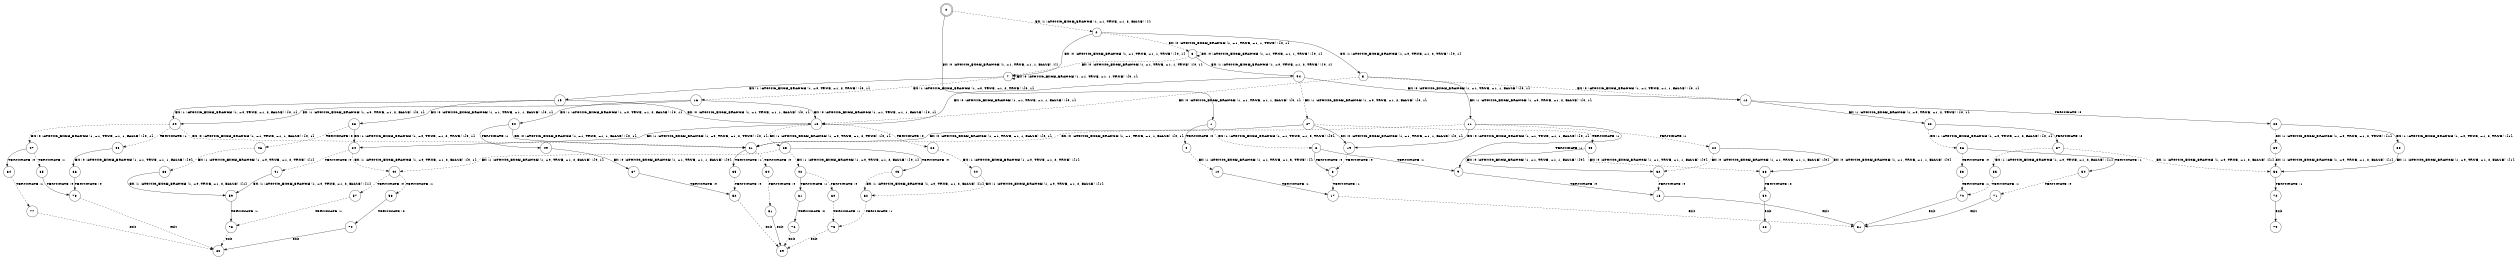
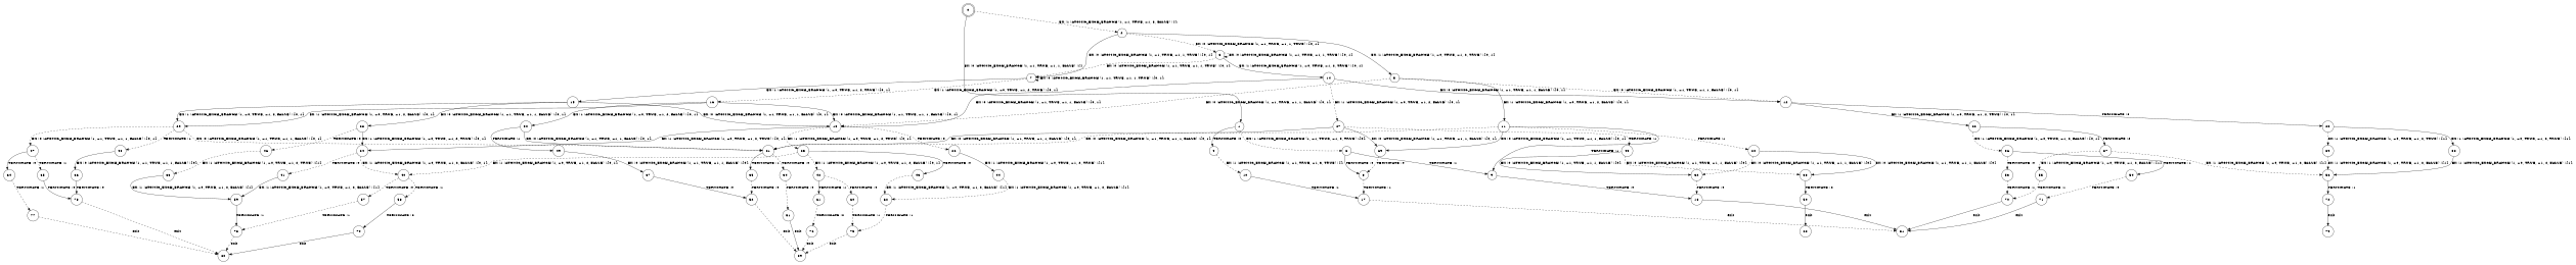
  digraph {
    node [shape=circle]
    edge [style=solid]
    0 [peripheries=2]
    1
    2
    3
    4
    5
    6
    7
    8
    9
    10
    11
    12
    13
-   14 [label=94]
+   14
    15
    16
    17
    18
-   19
+   19 [label=69]
    20
    21
    22
    23
    24
    25
    26
    27
    28
    29
    30
    31
    32
    33
    34
    35
    36
    37
    38
    39
    40
    41
    42
    43
    44
    45
    46
    47
    48
    49
    50
    51
    52
    53
    54
    55
    56
    57
    58
    59
    60
    61
    62
    63
    64
    65
    66
    67
    68
    n70 [label=89]
    70
    71
    72
    73
    74
    75
    76
    77
    78
    79
    80
    0 -> 1 [label="EX !0 !ATOMIC_EXCH_BRANCH (1, +1, TRUE, +1, 1, FALSE) !{}"]
    0 -> 2 [label="EX !1 !ATOMIC_EXCH_BRANCH (1, +1, TRUE, +1, 3, FALSE) !{}" style=dashed]
    1 -> 3 [label="EX !1 !ATOMIC_EXCH_BRANCH (1, +1, TRUE, +1, 3, TRUE) !{0}" style=dashed]
    1 -> 4 [label="TERMINATE !0"]
    2 -> 5 [label="EX !1 !ATOMIC_EXCH_BRANCH (1, +0, TRUE, +1, 2, TRUE) !{0, 1}"]
    2 -> 6 [label="EX !0 !ATOMIC_EXCH_BRANCH (1, +1, TRUE, +1, 1, TRUE) !{0, 1}" style=dashed]
    2 -> 7 [label="EX !0 !ATOMIC_EXCH_BRANCH (1, +1, TRUE, +1, 1, TRUE) !{0, 1}"]
    3 -> 8 [label="TERMINATE !0"]
    3 -> 9 [label="TERMINATE !1"]
    4 -> 10 [label="EX !1 !ATOMIC_EXCH_BRANCH (1, +1, TRUE, +1, 3, TRUE) !{}" style=dashed]
    5 -> 11 [label="EX !1 !ATOMIC_EXCH_BRANCH (1, +0, TRUE, +1, 2, FALSE) !{0, 1}"]
    5 -> 12 [label="EX !0 !ATOMIC_EXCH_BRANCH (1, +1, TRUE, +1, 1, FALSE) !{0, 1}" style=dashed]
    5 -> 13 [label="EX !0 !ATOMIC_EXCH_BRANCH (1, +1, TRUE, +1, 1, FALSE) !{0, 1}" style=dashed]
    6 -> 6 [label="EX !0 !ATOMIC_EXCH_BRANCH (1, +1, TRUE, +1, 1, TRUE) !{0, 1}" style=dashed]
    6 -> 7 [label="EX !0 !ATOMIC_EXCH_BRANCH (1, +1, TRUE, +1, 1, TRUE) !{0, 1}" style=dashed]
    6 -> 14 [label="EX !1 !ATOMIC_EXCH_BRANCH (1, +0, TRUE, +1, 2, TRUE) !{0, 1}"]
    7 -> 7 [label="EX !0 !ATOMIC_EXCH_BRANCH (1, +1, TRUE, +1, 1, TRUE) !{0, 1}" style=dashed]
    7 -> 15 [label="EX !1 !ATOMIC_EXCH_BRANCH (1, +0, TRUE, +1, 2, TRUE) !{0, 1}"]
    7 -> 16 [label="EX !1 !ATOMIC_EXCH_BRANCH (1, +0, TRUE, +1, 2, TRUE) !{0, 1}" style=dashed]
    8 -> 17 [label="TERMINATE !1" style=dashed]
    9 -> 18 [label="TERMINATE !0"]
    10 -> 17 [label="TERMINATE !1"]
    11 -> 9 [label="TERMINATE !1"]
    11 -> 19 [label="EX !0 !ATOMIC_EXCH_BRANCH (1, +1, TRUE, +1, 1, FALSE) !{0, 1}"]
    11 -> 20 [label="TERMINATE !1" style=dashed]
    11 -> 21 [label="EX !0 !ATOMIC_EXCH_BRANCH (1, +1, TRUE, +1, 1, FALSE) !{0, 1}" style=dashed]
    12 -> 22 [label="EX !1 !ATOMIC_EXCH_BRANCH (1, +0, TRUE, +1, 2, TRUE) !{0, 1}"]
    12 -> 23 [label="TERMINATE !0"]
    13 -> 24 [label="EX !1 !ATOMIC_EXCH_BRANCH (1, +0, TRUE, +1, 2, TRUE) !{0, 1}"]
    13 -> 25 [label="EX !1 !ATOMIC_EXCH_BRANCH (1, +0, TRUE, +1, 2, TRUE) !{0, 1}" style=dashed]
    13 -> 26 [label="TERMINATE !0" style=dashed]
    14 -> 12 [label="EX !0 !ATOMIC_EXCH_BRANCH (1, +1, TRUE, +1, 1, FALSE) !{0, 1}"]
    14 -> 13 [label="EX !0 !ATOMIC_EXCH_BRANCH (1, +1, TRUE, +1, 1, FALSE) !{0, 1}"]
    14 -> 27 [label="EX !1 !ATOMIC_EXCH_BRANCH (1, +0, TRUE, +1, 2, FALSE) !{0, 1}" style=dashed]
    15 -> 13 [label="EX !0 !ATOMIC_EXCH_BRANCH (1, +1, TRUE, +1, 1, FALSE) !{0, 1}"]
    15 -> 28 [label="EX !0 !ATOMIC_EXCH_BRANCH (1, +1, TRUE, +1, 1, FALSE) !{0, 1}"]
    15 -> 29 [label="EX !1 !ATOMIC_EXCH_BRANCH (1, +0, TRUE, +1, 2, FALSE) !{0, 1}"]
    16 -> 13 [label="EX !0 !ATOMIC_EXCH_BRANCH (1, +1, TRUE, +1, 1, FALSE) !{0, 1}"]
    16 -> 29 [label="EX !1 !ATOMIC_EXCH_BRANCH (1, +0, TRUE, +1, 2, FALSE) !{0, 1}"]
    16 -> 30 [label="EX !1 !ATOMIC_EXCH_BRANCH (1, +0, TRUE, +1, 2, FALSE) !{0, 1}"]
    17 -> 31 [label=exit style=dashed]
    18 -> 31 [label=exit]
    19 -> 8 [label="TERMINATE !0" style=dashed]
    20 -> 32 [label="EX !0 !ATOMIC_EXCH_BRANCH (1, +1, TRUE, +1, 1, FALSE) !{0}" style=dashed]
    20 -> 33 [label="EX !0 !ATOMIC_EXCH_BRANCH (1, +1, TRUE, +1, 1, FALSE) !{0}"]
    21 -> 34 [label="TERMINATE !0" style=dashed]
    21 -> 35 [label="TERMINATE !1"]
    22 -> 36 [label="EX !1 !ATOMIC_EXCH_BRANCH (1, +0, TRUE, +1, 2, FALSE) !{0, 1}" style=dashed]
    22 -> 37 [label="TERMINATE !2"]
    23 -> 38 [label="EX !1 !ATOMIC_EXCH_BRANCH (1, +0, TRUE, +1, 2, TRUE) !{1}"]
    23 -> 39 [label="EX !1 !ATOMIC_EXCH_BRANCH (1, +0, TRUE, +1, 2, TRUE) !{1}" style=dashed]
    24 -> 40 [label="EX !1 !ATOMIC_EXCH_BRANCH (1, +0, TRUE, +1, 2, FALSE) !{0, 1}" style=dashed]
    24 -> 41 [label="TERMINATE !0" style=dashed]
    25 -> 40 [label="EX !1 !ATOMIC_EXCH_BRANCH (1, +0, TRUE, +1, 2, FALSE) !{0, 1}" style=dashed]
    25 -> 42 [label="EX !1 !ATOMIC_EXCH_BRANCH (1, +0, TRUE, +1, 2, FALSE) !{0, 1}" style=dashed]
    25 -> 43 [label="TERMINATE !0"]
-   26 -> 44 [label="EX !1 !ATOMIC_EXCH_BRANCH (1, +0, TRUE, +1, 2, TRUE) !{1}" style=dashed]
+   26 -> 44 [label="EX !1 !ATOMIC_EXCH_BRANCH (1, +0, TRUE, +1, 2, TRUE) !{1}"]
    27 -> 19 [label="EX !0 !ATOMIC_EXCH_BRANCH (1, +1, TRUE, +1, 1, FALSE) !{0, 1}"]
    27 -> 21 [label="EX !0 !ATOMIC_EXCH_BRANCH (1, +1, TRUE, +1, 1, FALSE) !{0, 1}"]
    27 -> 45 [label="TERMINATE !1" style=dashed]
    28 -> 24 [label="EX !1 !ATOMIC_EXCH_BRANCH (1, +0, TRUE, +1, 2, TRUE) !{0, 1}"]
    28 -> 46 [label="TERMINATE !0" style=dashed]
    29 -> 21 [label="EX !0 !ATOMIC_EXCH_BRANCH (1, +1, TRUE, +1, 1, FALSE) !{0, 1}" style=dashed]
    29 -> 47 [label="EX !0 !ATOMIC_EXCH_BRANCH (1, +1, TRUE, +1, 1, FALSE) !{0, 1}" style=dashed]
    29 -> 48 [label="TERMINATE !1" style=dashed]
    30 -> 21 [label="EX !0 !ATOMIC_EXCH_BRANCH (1, +1, TRUE, +1, 1, FALSE) !{0, 1}"]
    30 -> 49 [label="TERMINATE !1"]
    32 -> 18 [label="TERMINATE !0" style=dashed]
    33 -> 50 [label="TERMINATE !2"]
    34 -> 51 [label="TERMINATE !0" style=dashed]
    35 -> 52 [label="TERMINATE !0" style=dashed]
    36 -> 53 [label="TERMINATE !0" style=dashed]
    36 -> 54 [label="TERMINATE !1"]
    37 -> 55 [label="EX !1 !ATOMIC_EXCH_BRANCH (1, +0, TRUE, +1, 2, FALSE) !{1}" style=dashed]
    37 -> 56 [label="EX !1 !ATOMIC_EXCH_BRANCH (1, +0, TRUE, +1, 2, FALSE) !{1}" style=dashed]
    38 -> 56 [label="EX !1 !ATOMIC_EXCH_BRANCH (1, +0, TRUE, +1, 2, FALSE) !{1}"]
    39 -> 56 [label="EX !1 !ATOMIC_EXCH_BRANCH (1, +0, TRUE, +1, 2, FALSE) !{1}" style=dashed]
    40 -> 57 [label="TERMINATE !0" style=dashed]
    40 -> 58 [label="TERMINATE !1" style=dashed]
    41 -> 59 [label="EX !1 !ATOMIC_EXCH_BRANCH (1, +0, TRUE, +1, 2, FALSE) !{1}"]
    42 -> 60 [label="TERMINATE !0" style=dashed]
    42 -> 61 [label="TERMINATE !1"]
    43 -> 62 [label="EX !1 !ATOMIC_EXCH_BRANCH (1, +0, TRUE, +1, 2, FALSE) !{1}" style=dashed]
    44 -> 62 [label="EX !1 !ATOMIC_EXCH_BRANCH (1, +0, TRUE, +1, 2, FALSE) !{1}" style=dashed]
    45 -> 32 [label="EX !0 !ATOMIC_EXCH_BRANCH (1, +1, TRUE, +1, 1, FALSE) !{0}"]
    45 -> 33 [label="EX !0 !ATOMIC_EXCH_BRANCH (1, +1, TRUE, +1, 1, FALSE) !{0}" style=dashed]
    46 -> 63 [label="EX !1 !ATOMIC_EXCH_BRANCH (1, +0, TRUE, +1, 2, TRUE) !{1}" style=dashed]
    47 -> 64 [label="TERMINATE !0"]
    47 -> 65 [label="TERMINATE !1" style=dashed]
    48 -> 66 [label="EX !0 !ATOMIC_EXCH_BRANCH (1, +1, TRUE, +1, 1, FALSE) !{0}"]
    49 -> 67 [label="EX !0 !ATOMIC_EXCH_BRANCH (1, +1, TRUE, +1, 1, FALSE) !{0}"]
    50 -> 68 [label=exit]
    51 -> n70 [label=exit]
    52 -> n70 [label=exit style=dashed]
    53 -> 70 [label="TERMINATE !1" style=dashed]
    54 -> 71 [label="TERMINATE !0" style=dashed]
    55 -> 70 [label="TERMINATE !1" style=dashed]
    56 -> 72 [label="TERMINATE !1"]
    57 -> 73 [label="TERMINATE !1" style=dashed]
    58 -> 74 [label="TERMINATE !0"]
    59 -> 73 [label="TERMINATE !1"]
    60 -> 75 [label="TERMINATE !1" style=dashed]
-   61 -> 76 [label="TERMINATE !0"]
+   61 -> 76 [label="TERMINATE !0" style=dashed]
    62 -> 75 [label="TERMINATE !1" style=dashed]
    63 -> 59 [label="EX !1 !ATOMIC_EXCH_BRANCH (1, +0, TRUE, +1, 2, FALSE) !{1}"]
    64 -> 77 [label="TERMINATE !1" style=dashed]
    65 -> 78 [label="TERMINATE !0"]
    66 -> 78 [label="TERMINATE !0"]
    67 -> 52 [label="TERMINATE !0"]
    70 -> 31 [label=exit]
    71 -> 31 [label=exit]
    72 -> 79 [label=exit]
    73 -> 80 [label=exit style=dashed]
    74 -> 80 [label=exit]
    75 -> n70 [label=exit style=dashed]
    76 -> n70 [label=exit style=dashed]
    77 -> 80 [label=exit style=dashed]
    78 -> 80 [label=exit style=dashed]
  }
